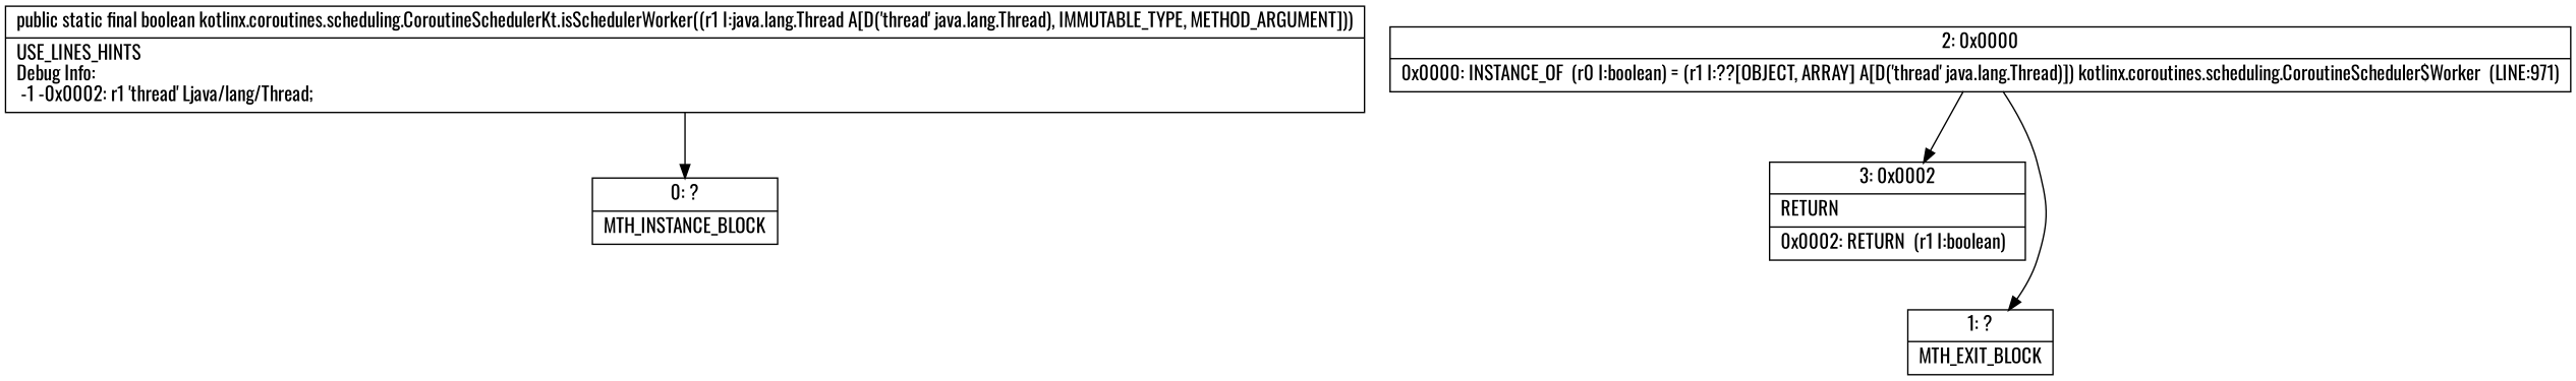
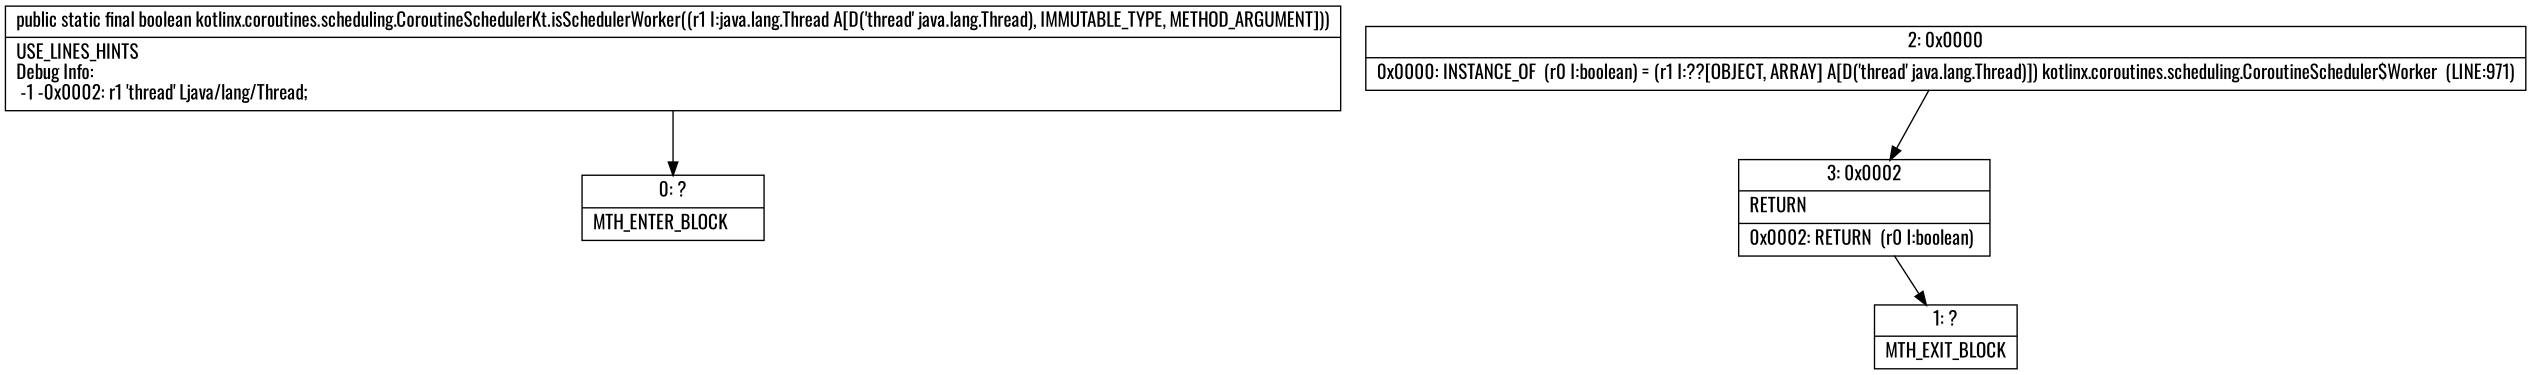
  digraph {
    fontname=Oswald
    node [fontname=Oswald shape=record]
    edge [fontname=Oswald]
-   n1 [label="{0\:\ ?|MTH_INSTANCE_BLOCK\l}"]
+   n1 [label="{0\:\ ?|MTH_ENTER_BLOCK\l}"]
    n2 [label="{2\:\ 0x0000|0x0000: INSTANCE_OF  (r0 I:boolean) = (r1 I:??[OBJECT, ARRAY] A[D('thread' java.lang.Thread)]) kotlinx.coroutines.scheduling.CoroutineScheduler$Worker  (LINE:971)\l}"]
-   n3 [label="{3\:\ 0x0002|RETURN\l|0x0002: RETURN  (r1 I:boolean) \l}"]
+   n3 [label="{3\:\ 0x0002|RETURN\l|0x0002: RETURN  (r0 I:boolean) \l}"]
    n4 [label="{1\:\ ?|MTH_EXIT_BLOCK\l}"]
    n5 [label="{public static final boolean kotlinx.coroutines.scheduling.CoroutineSchedulerKt.isSchedulerWorker((r1 I:java.lang.Thread A[D('thread' java.lang.Thread), IMMUTABLE_TYPE, METHOD_ARGUMENT]))  | USE_LINES_HINTS\lDebug Info:\l  \-1 \-0x0002: r1 'thread' Ljava\/lang\/Thread;\l}"]
    n2 -> n3
-   n2 -> n4
+   n3 -> n4
    n5 -> n1
  }
